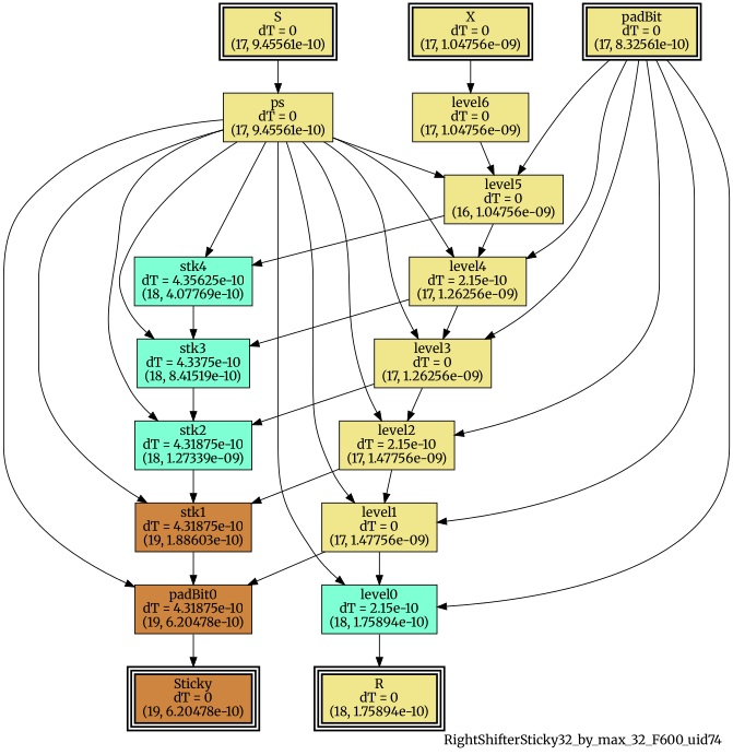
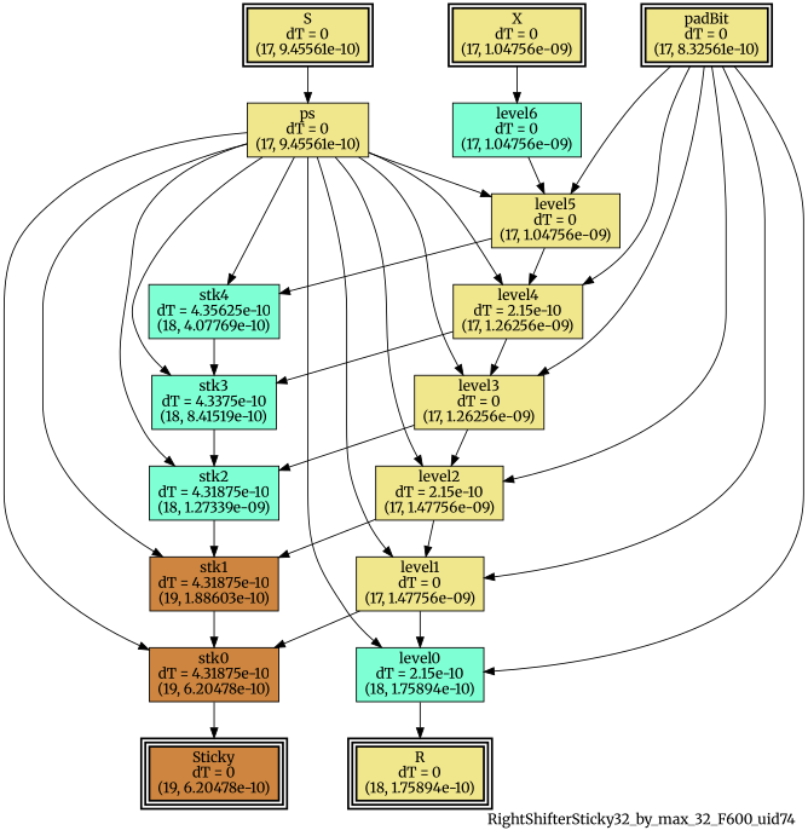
  digraph {
    fontname=Merriweather
    label=RightShifterSticky32_by_max_32_F600_uid74
    labeljust=right
    labelloc=bottom
    nodesep=0.25
    ranksep=0.5
    node [color=black fillcolor=khaki fontname=Merriweather peripheries=1 shape=box style=filled]
    edge [arrowhead=normal arrowsize=1.0 arrowtail=normal color=black dir=forward fontname=Merriweather]
    n1 [label="X\ndT = 0\n(17, 1.04756e-09)" peripheries=2 style="bold, filled"]
    n2 [label="S\ndT = 0\n(17, 9.45561e-10)" peripheries=2 style="bold, filled"]
    n3 [label="padBit\ndT = 0\n(17, 8.32561e-10)" peripheries=2 style="bold, filled"]
    n4 [label="R\ndT = 0\n(18, 1.75894e-10)" peripheries=3 style="bold, filled"]
    n5 [fillcolor=peru label="Sticky\ndT = 0\n(19, 6.20478e-10)" peripheries=3 style="bold, filled"]
-   n6 [label="level6\ndT = 0\n(17, 1.04756e-09)"]
+   n6 [fillcolor=aquamarine label="level6\ndT = 0\n(17, 1.04756e-09)"]
    n7 [label="ps\ndT = 0\n(17, 9.45561e-10)"]
-   n8 [label="level5\ndT = 0\n(16, 1.04756e-09)"]
+   n8 [label="level5\ndT = 0\n(17, 1.04756e-09)"]
    n9 [label="level4\ndT = 2.15e-10\n(17, 1.26256e-09)"]
    n10 [label="level3\ndT = 0\n(17, 1.26256e-09)"]
    n11 [label="level2\ndT = 2.15e-10\n(17, 1.47756e-09)"]
    n12 [label="level1\ndT = 0\n(17, 1.47756e-09)"]
    n13 [fillcolor=aquamarine label="level0\ndT = 2.15e-10\n(18, 1.75894e-10)"]
    n14 [fillcolor=aquamarine label="stk4\ndT = 4.35625e-10\n(18, 4.07769e-10)"]
    n15 [fillcolor=aquamarine label="stk3\ndT = 4.3375e-10\n(18, 8.41519e-10)"]
    n16 [fillcolor=aquamarine label="stk2\ndT = 4.31875e-10\n(18, 1.27339e-09)"]
    n17 [fillcolor=peru label="stk1\ndT = 4.31875e-10\n(19, 1.88603e-10)"]
-   n18 [fillcolor=peru label="padBit0\ndT = 4.31875e-10\n(19, 6.20478e-10)"]
+   n18 [fillcolor=peru label="stk0\ndT = 4.31875e-10\n(19, 6.20478e-10)"]
    subgraph sub_1 {
      rank=same
      n1
      n2
      n3
    }
    subgraph sub_2 {
      rank=same
      n4
      n5
    }
    n1 -> n6
    n2 -> n7
    n3 -> n8
    n3 -> n9
    n3 -> n10
    n3 -> n11
    n3 -> n12
    n3 -> n13
    n6 -> n8
    n7 -> n8
    n7 -> n9
    n7 -> n10
    n7 -> n11
    n7 -> n12
    n7 -> n13
    n7 -> n14
    n7 -> n15
    n7 -> n16
    n7 -> n17
    n7 -> n18
    n8 -> n9
    n8 -> n14
    n9 -> n10
    n9 -> n15
    n10 -> n11
    n10 -> n16
    n11 -> n12
    n11 -> n17
    n12 -> n13
    n12 -> n18
    n13 -> n4
    n14 -> n15
    n15 -> n16
    n16 -> n17
    n17 -> n18
    n18 -> n5
  }
